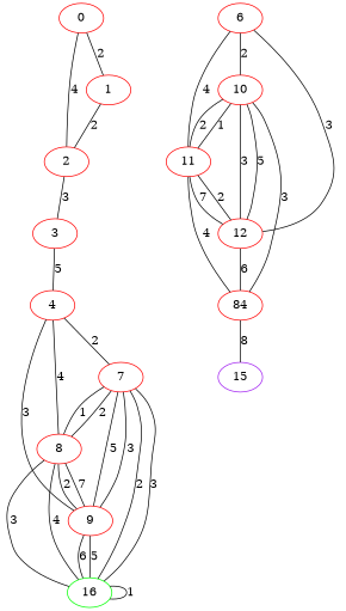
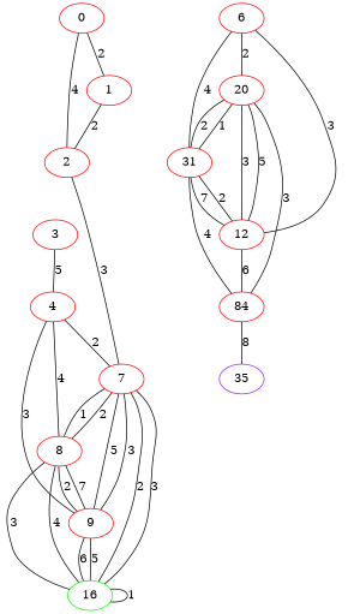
  graph {
    node [color=red weight=1]
    0
    1
    2
    3
    4
    7
    8
    9
    n9 [color=green label=16 weight=2]
    6
-   10
-   11
+   10 [label=20]
+   11 [label=31]
    12
    n14 [label=84]
-   15 [color=purple weight=4]
+   15 [color=purple weight=4 label=35]
    0 -- 1 [label=2]
    0 -- 2 [label=4]
    1 -- 2 [label=2]
-   2 -- 3 [label=3]
+   2 -- 7 [label=3]
    3 -- 4 [label=5]
    4 -- 7 [label=2]
    4 -- 8 [label=4]
    4 -- 9 [label=3]
    7 -- 8 [label=2]
    7 -- 8 [label=1]
    7 -- 9 [label=5]
    7 -- 9 [label=3]
    7 -- n9 [label=2]
    7 -- n9 [label=3]
    8 -- 9 [label=7]
    8 -- 9 [label=2]
    8 -- n9 [label=3]
    8 -- n9 [label=4]
    9 -- n9 [label=5]
    9 -- n9 [label=6]
    n9 -- n9 [label=1]
    6 -- 10 [label=2]
    6 -- 11 [label=4]
    6 -- 12 [label=3]
    10 -- 11 [label=1]
    10 -- 11 [label=2]
    10 -- 12 [label=3]
    10 -- 12 [label=5]
    10 -- n14 [label=3]
    11 -- 12 [label=2]
    11 -- 12 [label=7]
    11 -- n14 [label=4]
    12 -- n14 [label=6]
    n14 -- 15 [label=8]
  }
